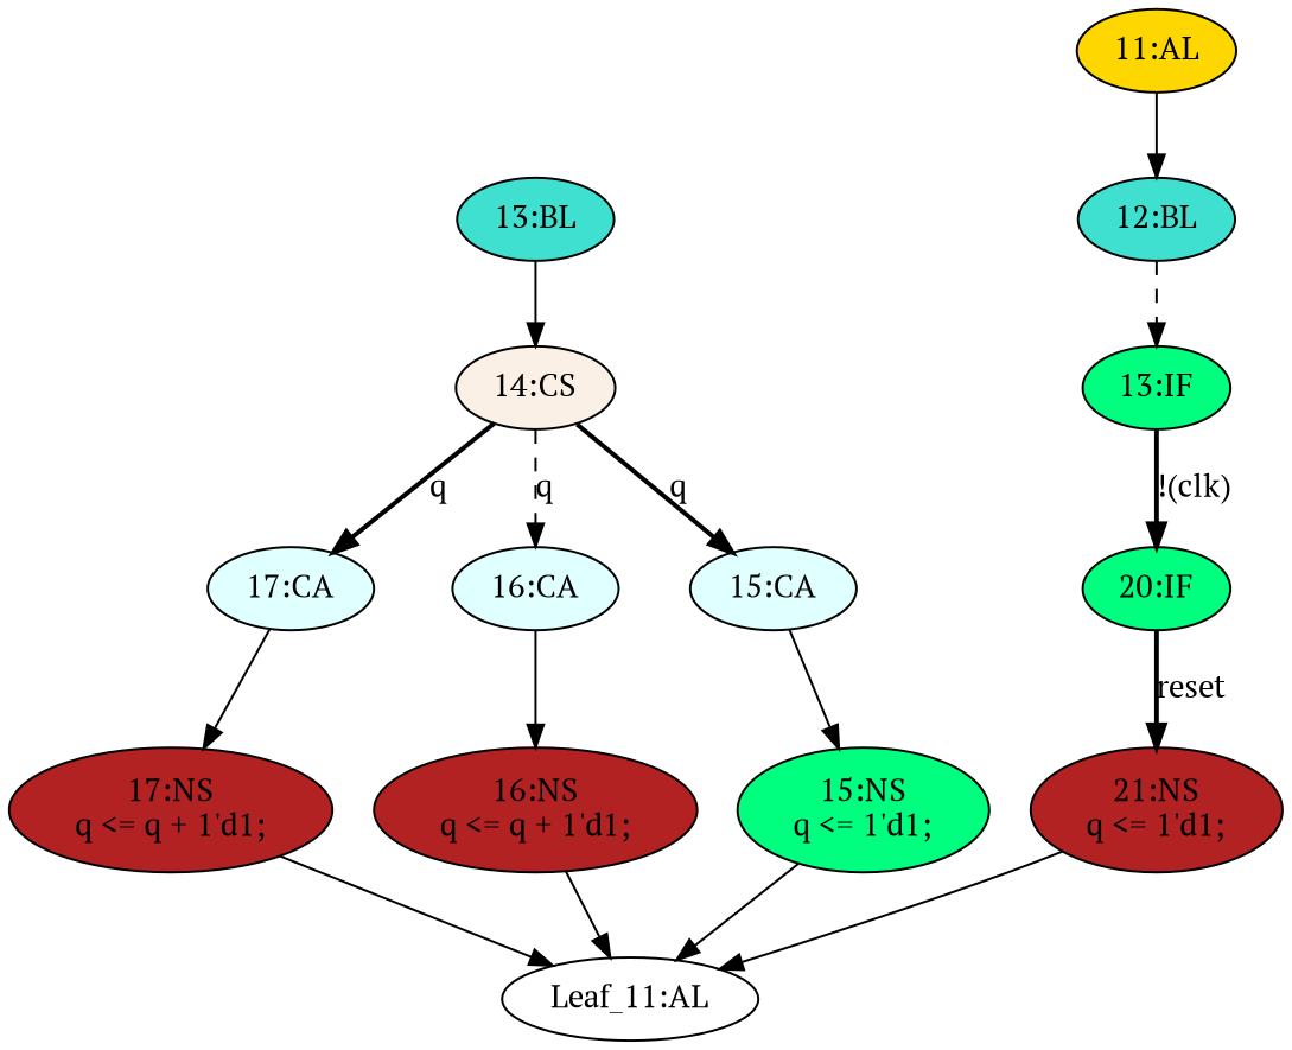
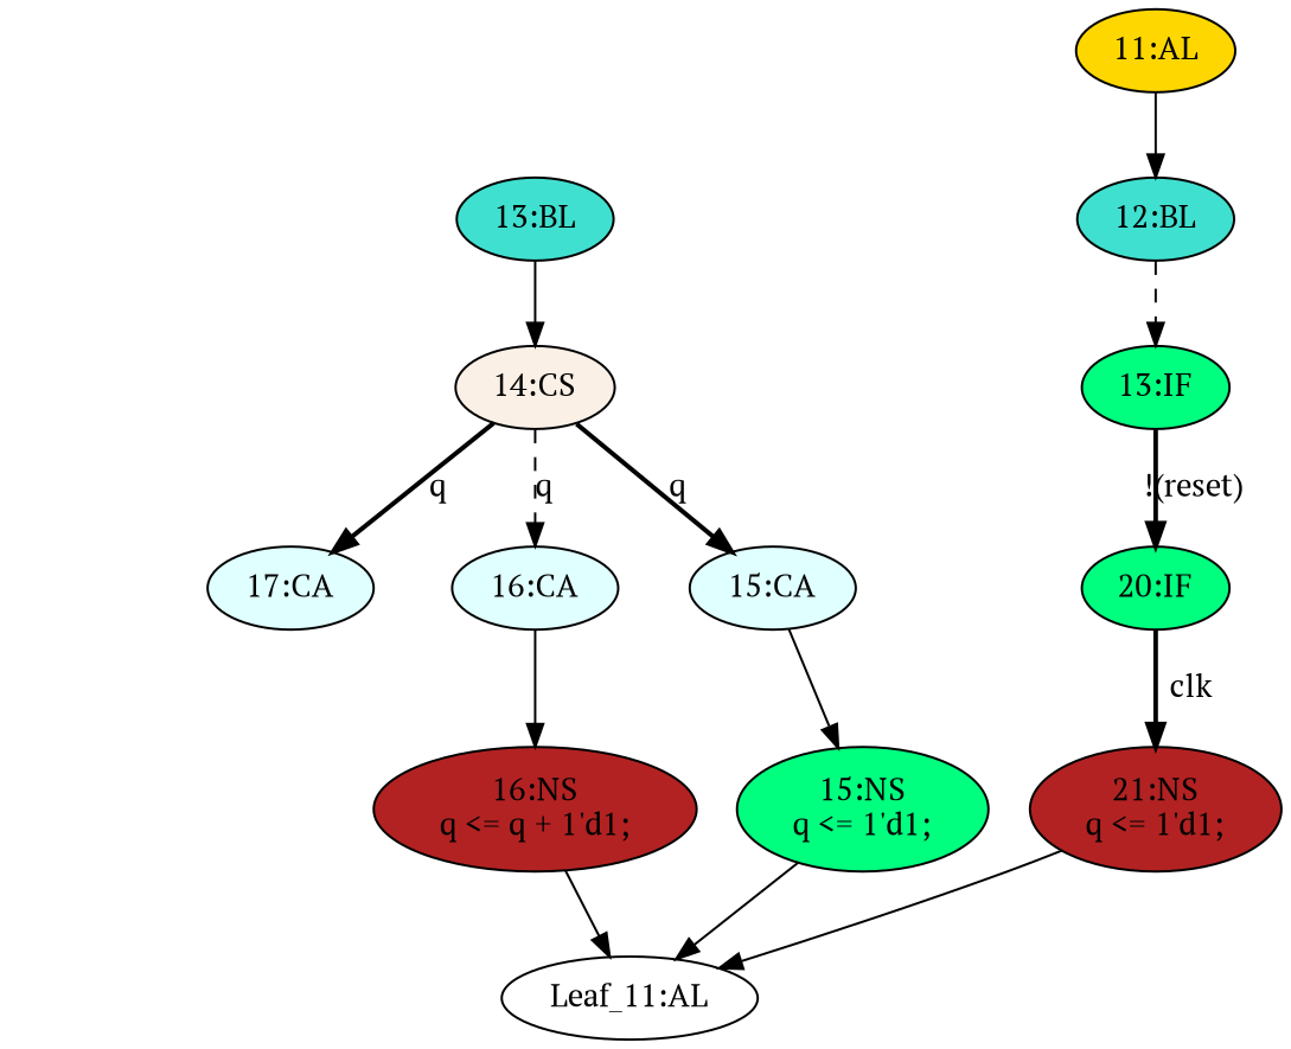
  strict digraph {
    fontname="PT Serif"
    node [fillcolor=springgreen fontname="PT Serif" statements="[]" style=filled typ=NonblockingSubstitution]
    edge [cond="[]" fontname="PT Serif" lineno=None style=solid]
    n1 [ast="<pyverilog.vparser.ast.IfStatement object at 0x7f3dc39f8ad0>" label="20:IF" typ=IfStatement]
    n2 [ast="<pyverilog.vparser.ast.NonblockingSubstitution object at 0x7f3dc39f8b50>" fillcolor=firebrick label="21:NS\nq <= 1'd1;" statements="[<pyverilog.vparser.ast.NonblockingSubstitution object at 0x7f3dc39f8b50>]"]
    n3 [def_var="['q']" label="Leaf_11:AL" fillcolor="" statements="" style="" typ=""]
    n4 [ast="<pyverilog.vparser.ast.IfStatement object at 0x7f3dc39f8a50>" label="13:IF" typ=IfStatement]
    n5 [ast="<pyverilog.vparser.ast.Block object at 0x7f3dc39f8cd0>" fillcolor=turquoise label="13:BL" typ=Block]
    n6 [ast="<pyverilog.vparser.ast.CaseStatement object at 0x7f3dc39f8d10>" fillcolor=linen label="14:CS" typ=CaseStatement]
    n7 [ast="<pyverilog.vparser.ast.Case object at 0x7f3dc39f8f90>" fillcolor=lightcyan label="17:CA" typ=Case]
    n8 [ast="<pyverilog.vparser.ast.Case object at 0x7f3dc24fca10>" fillcolor=lightcyan label="16:CA" typ=Case]
    n9 [ast="<pyverilog.vparser.ast.Case object at 0x7f3dc39f8dd0>" fillcolor=lightcyan label="15:CA" typ=Case]
    n10 [ast="<pyverilog.vparser.ast.NonblockingSubstitution object at 0x7f3dc24fc750>" fillcolor=firebrick label="16:NS\nq <= q + 1'd1;" statements="[<pyverilog.vparser.ast.NonblockingSubstitution object at 0x7f3dc24fc750>]"]
-   n11 [ast="<pyverilog.vparser.ast.NonblockingSubstitution object at 0x7f3dc39f8fd0>" fillcolor=firebrick label="17:NS\nq <= q + 1'd1;" statements="[<pyverilog.vparser.ast.NonblockingSubstitution object at 0x7f3dc39f8fd0>]"]
    n12 [ast="<pyverilog.vparser.ast.NonblockingSubstitution object at 0x7f3dc39f8e50>" label="15:NS\nq <= 1'd1;" statements="[<pyverilog.vparser.ast.NonblockingSubstitution object at 0x7f3dc39f8e50>]"]
    n13 [ast="<pyverilog.vparser.ast.Block object at 0x7f3dc39f8710>" fillcolor=turquoise label="12:BL" typ=Block]
    n14 [ast="<pyverilog.vparser.ast.Always object at 0x7f3dc39f8210>" clk_sens=True fillcolor=gold label="11:AL" sens="['clk', 'reset']" typ=Always use_var="['q', 'reset', 'clk']"]
-   n1 -> n2 [cond="['reset']" label=reset lineno=20 style=bold]
+   n1 -> n2 [cond="['reset']" label=clk lineno=20 style=bold]
    n2 -> n3
-   n4 -> n1 [cond="['clk']" label="!(clk)" lineno=13 style=bold]
+   n4 -> n1 [cond="['clk']" label="!(reset)" lineno=13 style=bold]
    n5 -> n6
    n6 -> n7 [cond="['q']" label=q lineno=14 style=bold]
    n6 -> n8 [cond="['q']" label=q lineno=14 style=dashed]
    n6 -> n9 [cond="['q']" label=q lineno=14 style=bold]
-   n7 -> n11
    n8 -> n10
    n9 -> n12
    n10 -> n3
-   n11 -> n3
    n12 -> n3
    n13 -> n4 [style=dashed]
    n14 -> n13
  }
